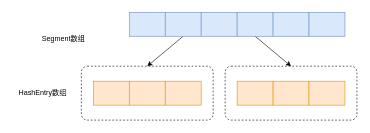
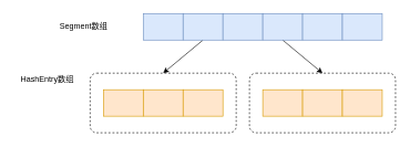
  <mxCell id="0" />
  <mxCell id="1" parent="0" />
  <mxCell id="2" value="" style="html=1;align=center;verticalAlign=top;rounded=1;absoluteArcSize=1;arcSize=20;dashed=1;" vertex="1" parent="1"><mxGeometry x="375" y="110" width="220" height="90" as="geometry" /></mxCell>
  <mxCell id="3" value="" style="html=1;align=center;verticalAlign=top;rounded=1;absoluteArcSize=1;arcSize=20;dashed=1;" vertex="1" parent="1"><mxGeometry x="135" y="110" width="220" height="90" as="geometry" /></mxCell>
  <mxCell id="4" value="" style="rounded=0;whiteSpace=wrap;html=1;fillColor=#dae8fc;strokeColor=#6c8ebf;" vertex="1" parent="1"><mxGeometry x="215" y="20" width="60" height="40" as="geometry" /></mxCell>
  <mxCell id="5" style="edgeStyle=none;rounded=0;orthogonalLoop=1;jettySize=auto;html=1;exitX=0.5;exitY=1;exitDx=0;exitDy=0;entryX=0.5;entryY=0;entryDx=0;entryDy=0;" edge="1" parent="1" source="6" target="3"><mxGeometry relative="1" as="geometry" /></mxCell>
  <mxCell id="6" value="" style="rounded=0;whiteSpace=wrap;html=1;fillColor=#dae8fc;strokeColor=#6c8ebf;" vertex="1" parent="1"><mxGeometry x="275" y="20" width="60" height="40" as="geometry" /></mxCell>
  <mxCell id="7" value="" style="rounded=0;whiteSpace=wrap;html=1;fillColor=#dae8fc;strokeColor=#6c8ebf;" vertex="1" parent="1"><mxGeometry x="335" y="20" width="60" height="40" as="geometry" /></mxCell>
  <mxCell id="8" style="edgeStyle=none;rounded=0;orthogonalLoop=1;jettySize=auto;html=1;exitX=0.5;exitY=1;exitDx=0;exitDy=0;entryX=0.5;entryY=0;entryDx=0;entryDy=0;" edge="1" parent="1" source="9" target="2"><mxGeometry relative="1" as="geometry" /></mxCell>
  <mxCell id="9" value="" style="rounded=0;whiteSpace=wrap;html=1;fillColor=#dae8fc;strokeColor=#6c8ebf;" vertex="1" parent="1"><mxGeometry x="395" y="20" width="60" height="40" as="geometry" /></mxCell>
  <mxCell id="10" value="" style="rounded=0;whiteSpace=wrap;html=1;fillColor=#dae8fc;strokeColor=#6c8ebf;" vertex="1" parent="1"><mxGeometry x="455" y="20" width="60" height="40" as="geometry" /></mxCell>
  <mxCell id="11" value="" style="rounded=0;whiteSpace=wrap;html=1;fillColor=#dae8fc;strokeColor=#6c8ebf;" vertex="1" parent="1"><mxGeometry x="515" y="20" width="60" height="40" as="geometry" /></mxCell>
  <mxCell id="12" value="" style="rounded=0;whiteSpace=wrap;html=1;fillColor=#ffe6cc;strokeColor=#d79b00;" vertex="1" parent="1"><mxGeometry x="155" y="135" width="60" height="40" as="geometry" /></mxCell>
  <mxCell id="13" value="" style="rounded=0;whiteSpace=wrap;html=1;fillColor=#ffe6cc;strokeColor=#d79b00;" vertex="1" parent="1"><mxGeometry x="215" y="135" width="60" height="40" as="geometry" /></mxCell>
  <mxCell id="14" value="" style="rounded=0;whiteSpace=wrap;html=1;fillColor=#ffe6cc;strokeColor=#d79b00;" vertex="1" parent="1"><mxGeometry x="275" y="135" width="60" height="40" as="geometry" /></mxCell>
  <mxCell id="15" value="" style="rounded=0;whiteSpace=wrap;html=1;fillColor=#ffe6cc;strokeColor=#d79b00;" vertex="1" parent="1"><mxGeometry x="395" y="135" width="60" height="40" as="geometry" /></mxCell>
  <mxCell id="16" value="" style="rounded=0;whiteSpace=wrap;html=1;fillColor=#ffe6cc;strokeColor=#d79b00;" vertex="1" parent="1"><mxGeometry x="455" y="135" width="60" height="40" as="geometry" /></mxCell>
  <mxCell id="17" value="" style="rounded=0;whiteSpace=wrap;html=1;fillColor=#ffe6cc;strokeColor=#d79b00;" vertex="1" parent="1"><mxGeometry x="515" y="135" width="60" height="40" as="geometry" /></mxCell>
- <mxCell id="18" value="Segment数组" style="text;html=1;align=center;verticalAlign=middle;resizable=0;points=[];autosize=1;strokeColor=none;fillColor=none;" vertex="1" parent="1"><mxGeometry x="60" y="55" width="90" height="20" as="geometry" /></mxCell>
- <mxCell id="19" value="HashEntry数组" style="text;html=1;align=center;verticalAlign=middle;resizable=0;points=[];autosize=1;strokeColor=none;fillColor=none;" vertex="1" parent="1"><mxGeometry x="20" y="145" width="100" height="20" as="geometry" /></mxCell>
+ <mxCell id="18" value="Segment数组" style="text;html=1;align=center;verticalAlign=middle;resizable=0;points=[];autosize=1;strokeColor=none;fillColor=none;" vertex="1" parent="1"><mxGeometry x="80" y="30" width="90" height="20" as="geometry" /></mxCell>
+ <mxCell id="19" value="HashEntry数组" style="text;html=1;align=center;verticalAlign=middle;resizable=0;points=[];autosize=1;strokeColor=none;fillColor=none;" vertex="1" parent="1"><mxGeometry x="20" y="110" width="100" height="20" as="geometry" /></mxCell>
